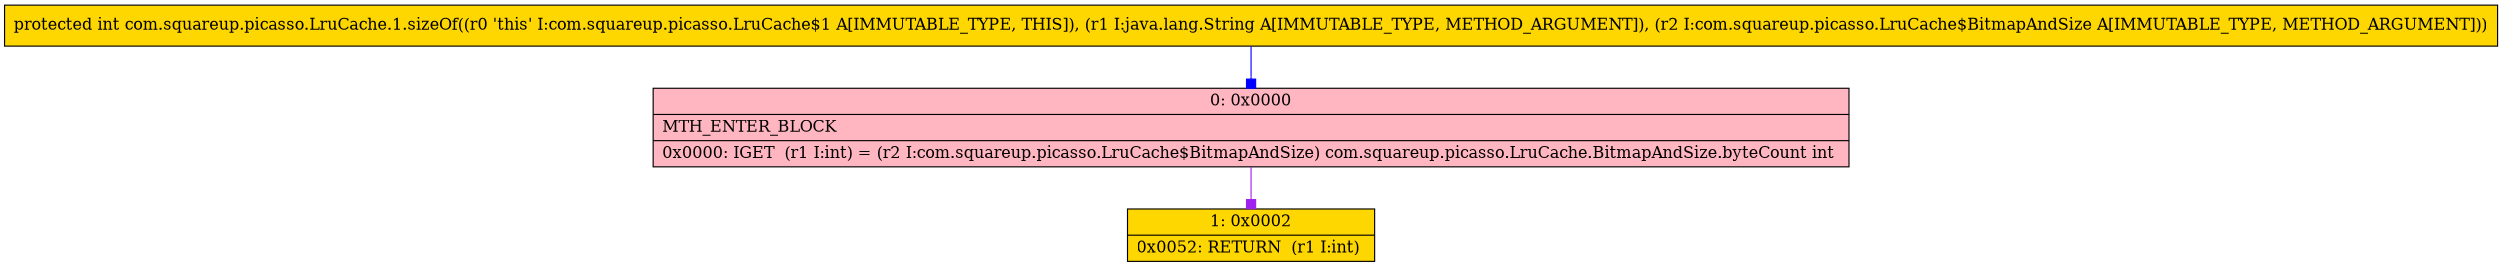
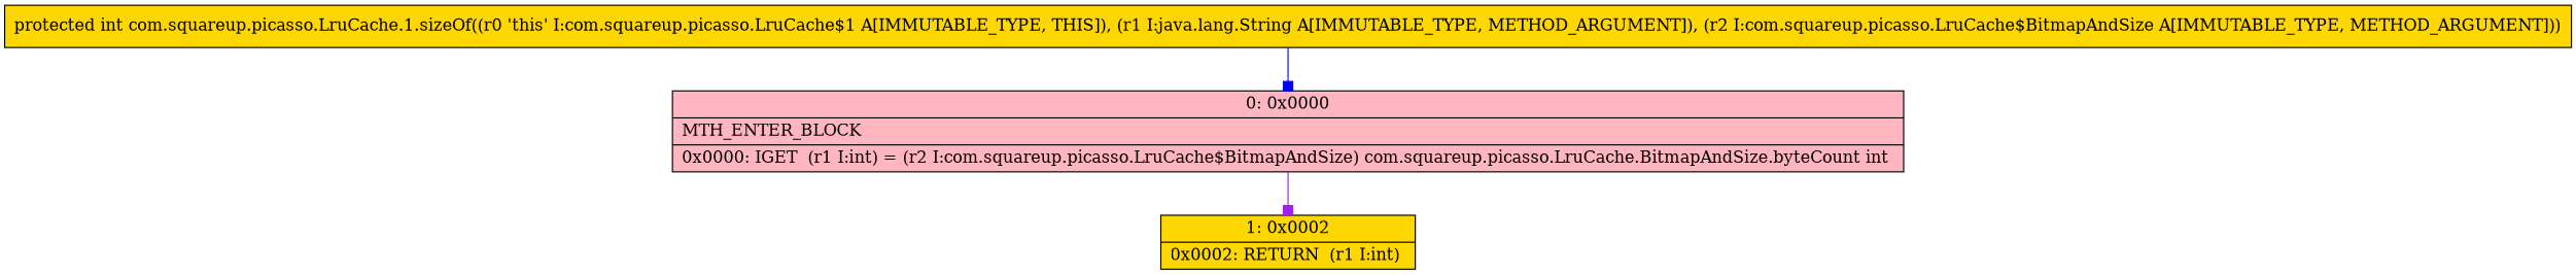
  digraph {
    node [shape=record style=filled fillcolor=gold]
    edge [arrowhead=box]
    n1 [label="{0\:\ 0x0000|MTH_ENTER_BLOCK\l|0x0000: IGET  (r1 I:int) = (r2 I:com.squareup.picasso.LruCache$BitmapAndSize) com.squareup.picasso.LruCache.BitmapAndSize.byteCount int \l}" fillcolor=lightpink]
-   n2 [label="{1\:\ 0x0002|0x0052: RETURN  (r1 I:int) \l}"]
+   n2 [label="{1\:\ 0x0002|0x0002: RETURN  (r1 I:int) \l}"]
    n3 [label="{protected int com.squareup.picasso.LruCache.1.sizeOf((r0 'this' I:com.squareup.picasso.LruCache$1 A[IMMUTABLE_TYPE, THIS]), (r1 I:java.lang.String A[IMMUTABLE_TYPE, METHOD_ARGUMENT]), (r2 I:com.squareup.picasso.LruCache$BitmapAndSize A[IMMUTABLE_TYPE, METHOD_ARGUMENT])) }"]
    n1 -> n2 [color=purple]
    n3 -> n1 [color=blue]
  }
